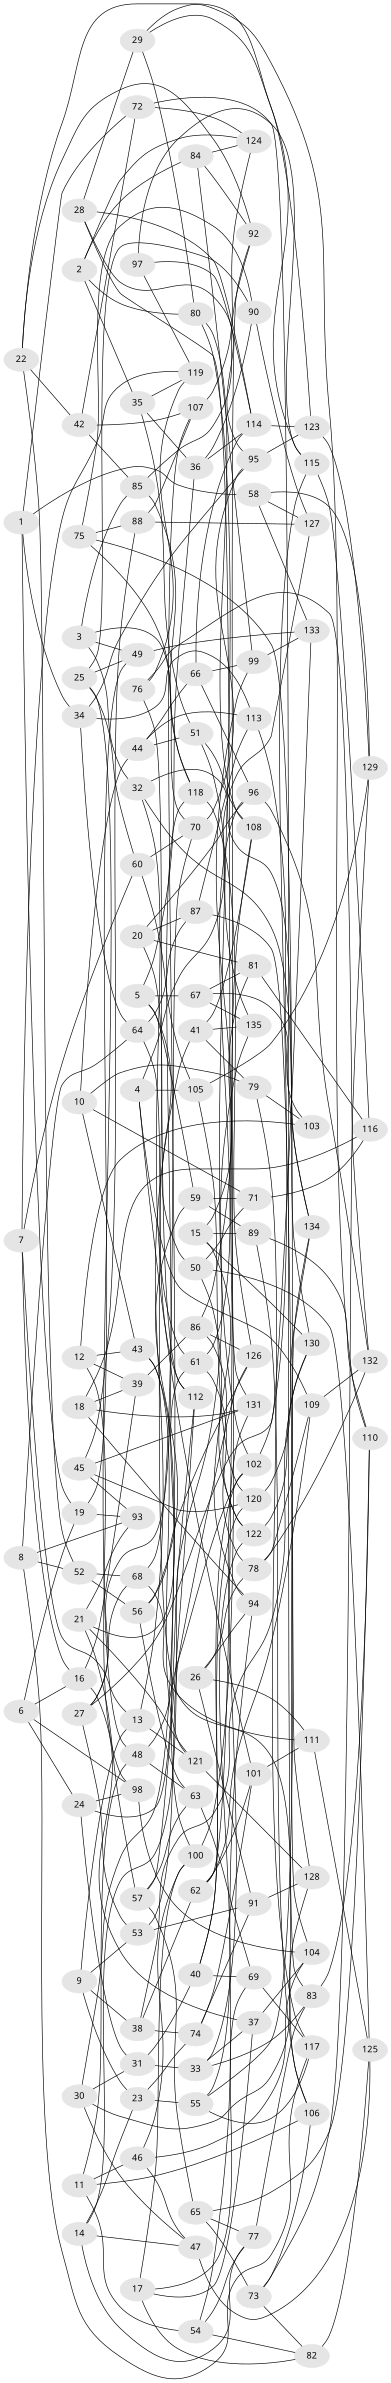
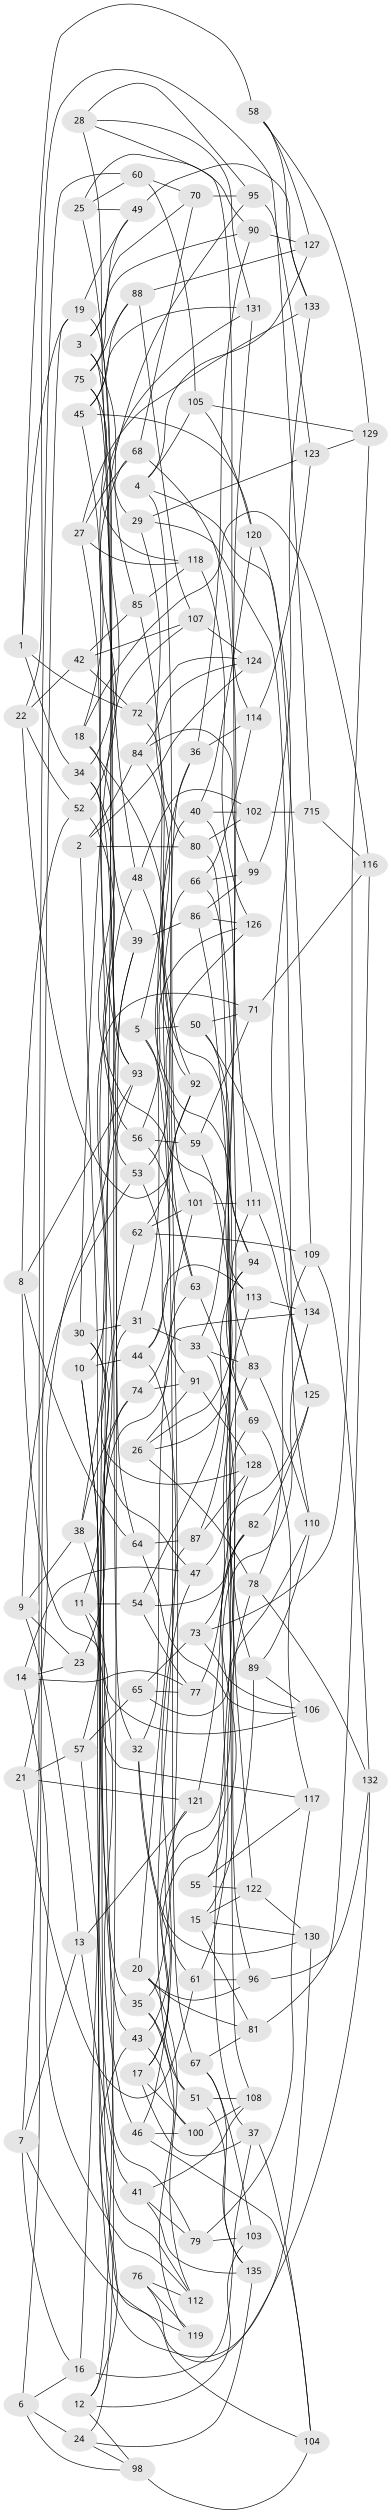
  graph {
    fontname="Noto Sans"
    rankdir=LR
    node [color=gray90 fontname="Noto Sans" style=filled]
    edge [fontname="Noto Sans"]
    1
    19
    34
    58
    72
    49
    93
    64
    95
    113
    127
    133
    129
    124
    83
    2
    35
    80
    84
    36
    119
    51
    102
    108
    92
    99
    3
    32
    70
    85
    130
    61
    134
    118
    4
    101
    105
    109
    111
    120
    132
    5
    50
    59
    67
    90
    114
    71
    94
    125
    89
    103
    81
    135
    6
    16
    24
    98
    39
    37
    31
    104
    7
    13
    60
    41
    121
    8
    52
    117
    68
    56
    106
    87
    9
    23
    38
    53
    55
    74
    62
    91
    126
    10
    43
    44
    79
    100
    66
    116
    11
    46
    48
    54
    47
    63
    77
    82
    12
    86
    128
    14
    112
    15
    122
    110
    17
    69
    18
    131
    20
    96
    21
    57
    65
    78
    22
    42
-   115
+   115 [label=715]
    107
    33
    40
    25
    26
    27
    28
    29
    123
    30
    45
    88
    73
    75
    76
-   97
    1 -- 19
    1 -- 34
    1 -- 58
    1 -- 72
    19 -- 49
    19 -- 93
    34 -- 64
    34 -- 95
    34 -- 113
    58 -- 127
    58 -- 133
    58 -- 129
    72 -- 124
    72 -- 83
    49 -- 133
    64 -- 106
    64 -- 87
    95 -- 123
    113 -- 134
    83 -- 110
    2 -- 124
    2 -- 35
    2 -- 80
    2 -- 84
    35 -- 36
    35 -- 119
    35 -- 51
    80 -- 102
    80 -- 108
    84 -- 124
    84 -- 92
    84 -- 99
    36 -- 90
    36 -- 114
    51 -- 108
    51 -- 135
    102 -- 115
    99 -- 133
    3 -- 49
    3 -- 32
    3 -- 70
    3 -- 85
    32 -- 130
    32 -- 61
    32 -- 134
    70 -- 95
    85 -- 92
    85 -- 118
    61 -- 96
    61 -- 78
    118 -- 126
    4 -- 127
    4 -- 101
    4 -- 105
    4 -- 109
    101 -- 111
    105 -- 129
    105 -- 120
    109 -- 132
    111 -- 125
    120 -- 134
    5 -- 36
    5 -- 50
    5 -- 59
    5 -- 67
    50 -- 71
    50 -- 94
    50 -- 125
    59 -- 71
    59 -- 89
    67 -- 103
    67 -- 81
    67 -- 135
    90 -- 127
    114 -- 123
    71 -- 116
    89 -- 106
    89 -- 110
    81 -- 116
    6 -- 19
    6 -- 16
    6 -- 24
    6 -- 98
    16 -- 39
    16 -- 37
    24 -- 135
    24 -- 98
    24 -- 31
    98 -- 104
    39 -- 86
    37 -- 104
    31 -- 33
    31 -- 40
    7 -- 119
    7 -- 16
    7 -- 13
    7 -- 60
    13 -- 41
    13 -- 121
    60 -- 70
    60 -- 105
    41 -- 108
    41 -- 135
    41 -- 79
    121 -- 128
    8 -- 93
    8 -- 64
    8 -- 52
    8 -- 117
    52 -- 68
    52 -- 56
    68 -- 70
    68 -- 111
    56 -- 59
    56 -- 126
    56 -- 63
    87 -- 113
    87 -- 128
    9 -- 13
    9 -- 23
    9 -- 38
    9 -- 53
-   23 -- 55
    23 -- 74
    38 -- 130
    38 -- 74
    38 -- 62
    53 -- 91
    53 -- 126
    55 -- 134
    55 -- 117
    55 -- 122
    74 -- 101
    74 -- 91
    62 -- 92
    62 -- 101
    62 -- 109
    91 -- 128
    10 -- 71
    10 -- 43
    10 -- 44
    10 -- 79
    43 -- 121
    43 -- 100
    44 -- 113
    44 -- 51
    44 -- 66
    79 -- 103
    79 -- 117
    100 -- 108
    66 -- 99
    66 -- 114
    66 -- 96
    11 -- 106
    11 -- 46
    11 -- 48
    11 -- 54
    46 -- 104
    46 -- 100
    46 -- 47
    48 -- 102
    48 -- 63
    54 -- 94
    54 -- 77
    54 -- 82
    47 -- 125
    63 -- 69
    77 -- 83
    82 -- 125
    12 -- 103
    12 -- 98
    12 -- 39
    12 -- 43
    86 -- 99
    86 -- 126
    86 -- 122
    14 -- 23
    14 -- 47
    14 -- 77
    14 -- 112
    15 -- 130
    15 -- 89
    15 -- 81
    15 -- 122
    122 -- 130
    17 -- 37
    17 -- 100
    17 -- 82
    17 -- 69
    69 -- 117
    18 -- 94
    18 -- 39
    18 -- 116
    18 -- 131
    20 -- 81
    20 -- 87
    20 -- 112
    20 -- 96
    96 -- 132
    21 -- 93
    21 -- 61
    21 -- 121
    21 -- 57
    57 -- 63
    57 -- 112
    57 -- 65
    65 -- 77
    65 -- 110
    65 -- 73
    78 -- 109
    78 -- 132
    22 -- 92
    22 -- 52
    22 -- 42
    22 -- 115
    42 -- 72
    42 -- 85
    42 -- 107
    115 -- 116
    107 -- 124
    33 -- 83
    33 -- 37
    33 -- 131
    40 -- 102
    40 -- 120
    40 -- 69
    25 -- 49
    25 -- 90
    25 -- 60
    25 -- 48
    26 -- 111
    26 -- 94
    26 -- 91
    26 -- 78
    27 -- 133
    27 -- 118
    27 -- 68
    27 -- 53
    28 -- 95
    28 -- 114
    28 -- 131
    28 -- 29
    29 -- 80
    29 -- 110
    29 -- 123
    123 -- 129
    30 -- 31
    30 -- 47
    30 -- 128
    30 -- 107
    45 -- 93
    45 -- 120
    45 -- 131
    45 -- 88
    88 -- 127
    88 -- 107
    73 -- 129
    73 -- 106
    73 -- 82
    75 -- 118
    75 -- 90
    75 -- 104
    75 -- 88
    76 -- 119
    76 -- 132
    76 -- 112
-   97 -- 119
-   97 -- 114
-   97 -- 115
  }
